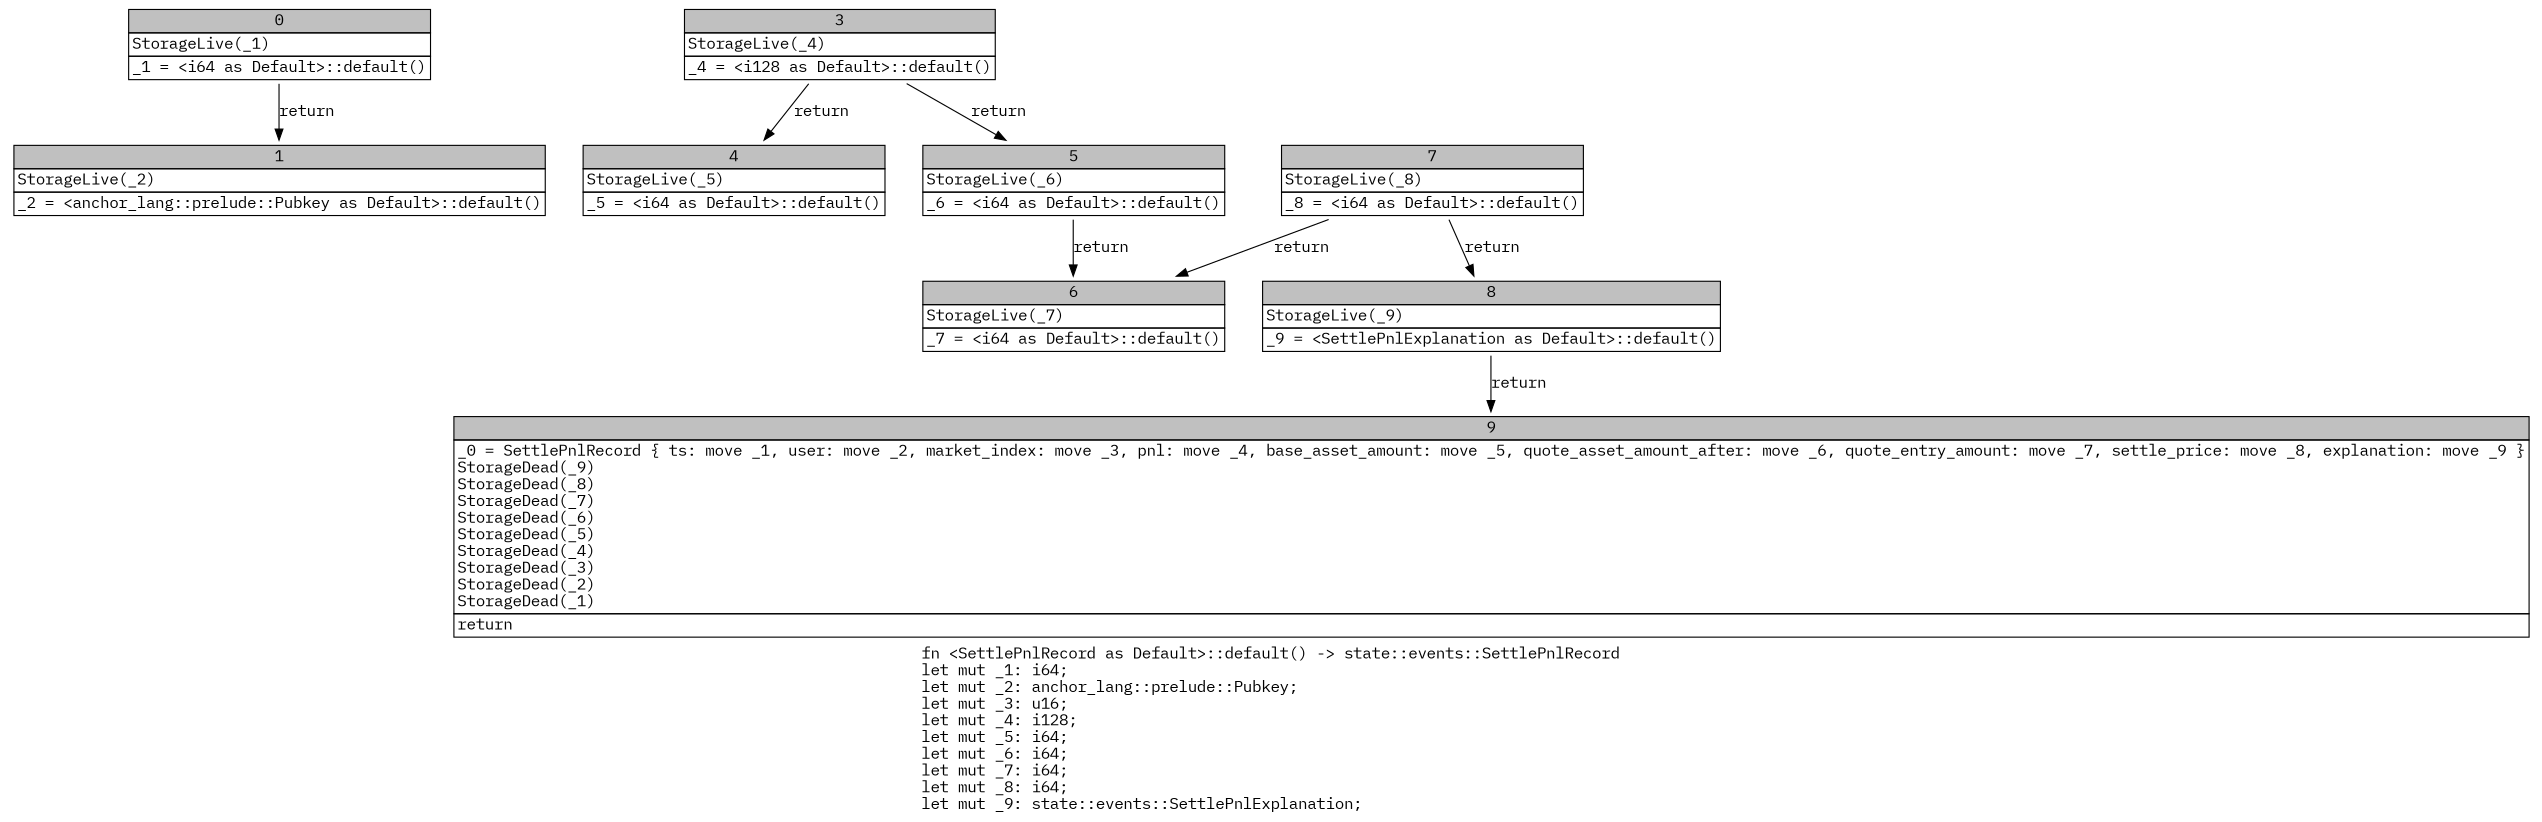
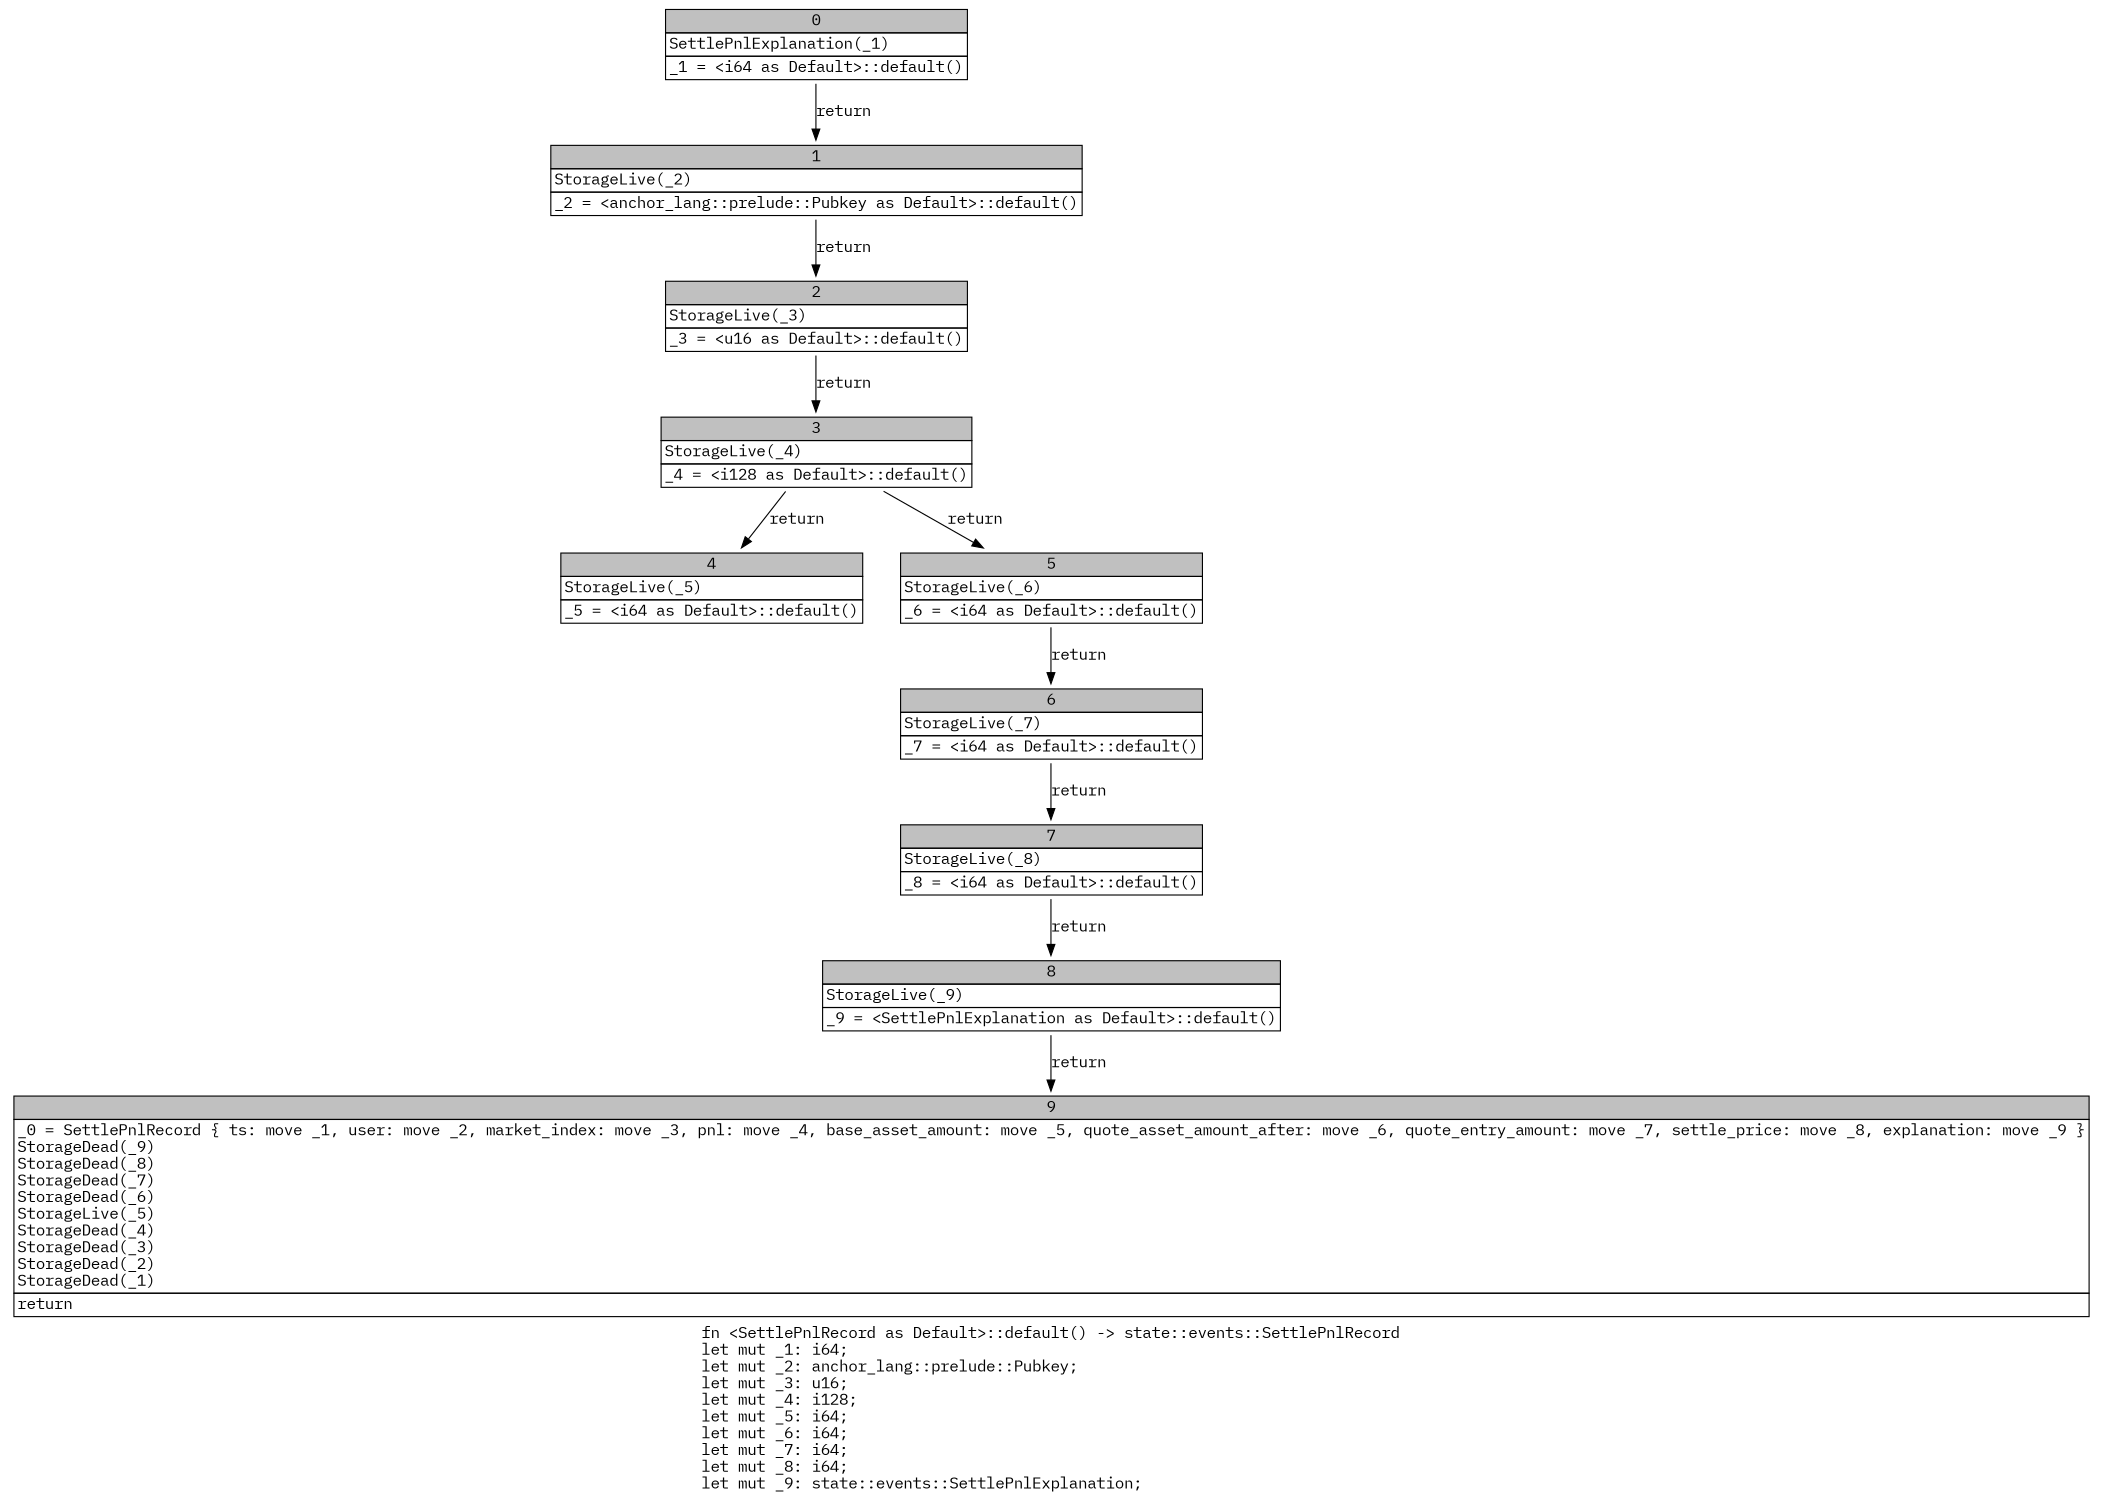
  digraph {
    fontname="IBM Plex Mono"
    label=<fn &lt;SettlePnlRecord as Default&gt;::default() -&gt; state::events::SettlePnlRecord<br align="left"/>let mut _1: i64;<br align="left"/>let mut _2: anchor_lang::prelude::Pubkey;<br align="left"/>let mut _3: u16;<br align="left"/>let mut _4: i128;<br align="left"/>let mut _5: i64;<br align="left"/>let mut _6: i64;<br align="left"/>let mut _7: i64;<br align="left"/>let mut _8: i64;<br align="left"/>let mut _9: state::events::SettlePnlExplanation;<br align="left"/>>
    node [fontname="IBM Plex Mono" shape=none]
    edge [fontname="IBM Plex Mono"]
-   n1 [label=<<table border="0" cellborder="1" cellspacing="0"><tr><td bgcolor="gray" align="center" colspan="1">0</td></tr><tr><td align="left" balign="left">StorageLive(_1)<br/></td></tr><tr><td align="left">_1 = &lt;i64 as Default&gt;::default()</td></tr></table>>]
+   n1 [label=<<table border="0" cellborder="1" cellspacing="0"><tr><td bgcolor="gray" align="center" colspan="1">0</td></tr><tr><td align="left" balign="left">SettlePnlExplanation(_1)<br/></td></tr><tr><td align="left">_1 = &lt;i64 as Default&gt;::default()</td></tr></table>>]
    n2 [label=<<table border="0" cellborder="1" cellspacing="0"><tr><td bgcolor="gray" align="center" colspan="1">1</td></tr><tr><td align="left" balign="left">StorageLive(_2)<br/></td></tr><tr><td align="left">_2 = &lt;anchor_lang::prelude::Pubkey as Default&gt;::default()</td></tr></table>>]
+   n3 [label=<<table border="0" cellborder="1" cellspacing="0"><tr><td bgcolor="gray" align="center" colspan="1">2</td></tr><tr><td align="left" balign="left">StorageLive(_3)<br/></td></tr><tr><td align="left">_3 = &lt;u16 as Default&gt;::default()</td></tr></table>>]
    n4 [label=<<table border="0" cellborder="1" cellspacing="0"><tr><td bgcolor="gray" align="center" colspan="1">3</td></tr><tr><td align="left" balign="left">StorageLive(_4)<br/></td></tr><tr><td align="left">_4 = &lt;i128 as Default&gt;::default()</td></tr></table>>]
    n5 [label=<<table border="0" cellborder="1" cellspacing="0"><tr><td bgcolor="gray" align="center" colspan="1">4</td></tr><tr><td align="left" balign="left">StorageLive(_5)<br/></td></tr><tr><td align="left">_5 = &lt;i64 as Default&gt;::default()</td></tr></table>>]
    n6 [label=<<table border="0" cellborder="1" cellspacing="0"><tr><td bgcolor="gray" align="center" colspan="1">5</td></tr><tr><td align="left" balign="left">StorageLive(_6)<br/></td></tr><tr><td align="left">_6 = &lt;i64 as Default&gt;::default()</td></tr></table>>]
    n7 [label=<<table border="0" cellborder="1" cellspacing="0"><tr><td bgcolor="gray" align="center" colspan="1">6</td></tr><tr><td align="left" balign="left">StorageLive(_7)<br/></td></tr><tr><td align="left">_7 = &lt;i64 as Default&gt;::default()</td></tr></table>>]
    n8 [label=<<table border="0" cellborder="1" cellspacing="0"><tr><td bgcolor="gray" align="center" colspan="1">7</td></tr><tr><td align="left" balign="left">StorageLive(_8)<br/></td></tr><tr><td align="left">_8 = &lt;i64 as Default&gt;::default()</td></tr></table>>]
    n9 [label=<<table border="0" cellborder="1" cellspacing="0"><tr><td bgcolor="gray" align="center" colspan="1">8</td></tr><tr><td align="left" balign="left">StorageLive(_9)<br/></td></tr><tr><td align="left">_9 = &lt;SettlePnlExplanation as Default&gt;::default()</td></tr></table>>]
-   n10 [label=<<table border="0" cellborder="1" cellspacing="0"><tr><td bgcolor="gray" align="center" colspan="1">9</td></tr><tr><td align="left" balign="left">_0 = SettlePnlRecord { ts: move _1, user: move _2, market_index: move _3, pnl: move _4, base_asset_amount: move _5, quote_asset_amount_after: move _6, quote_entry_amount: move _7, settle_price: move _8, explanation: move _9 }<br/>StorageDead(_9)<br/>StorageDead(_8)<br/>StorageDead(_7)<br/>StorageDead(_6)<br/>StorageDead(_5)<br/>StorageDead(_4)<br/>StorageDead(_3)<br/>StorageDead(_2)<br/>StorageDead(_1)<br/></td></tr><tr><td align="left">return</td></tr></table>>]
+   n10 [label=<<table border="0" cellborder="1" cellspacing="0"><tr><td bgcolor="gray" align="center" colspan="1">9</td></tr><tr><td align="left" balign="left">_0 = SettlePnlRecord { ts: move _1, user: move _2, market_index: move _3, pnl: move _4, base_asset_amount: move _5, quote_asset_amount_after: move _6, quote_entry_amount: move _7, settle_price: move _8, explanation: move _9 }<br/>StorageDead(_9)<br/>StorageDead(_8)<br/>StorageDead(_7)<br/>StorageDead(_6)<br/>StorageLive(_5)<br/>StorageDead(_4)<br/>StorageDead(_3)<br/>StorageDead(_2)<br/>StorageDead(_1)<br/></td></tr><tr><td align="left">return</td></tr></table>>]
    n1 -> n2 [label=return]
+   n2 -> n3 [label=return]
+   n3 -> n4 [label=return]
    n4 -> n5 [label=return]
    n4 -> n6 [label=return]
    n6 -> n7 [label=return]
-   n8 -> n7 [label=return]
+   n7 -> n8 [label=return]
    n8 -> n9 [label=return]
    n9 -> n10 [label=return]
  }
